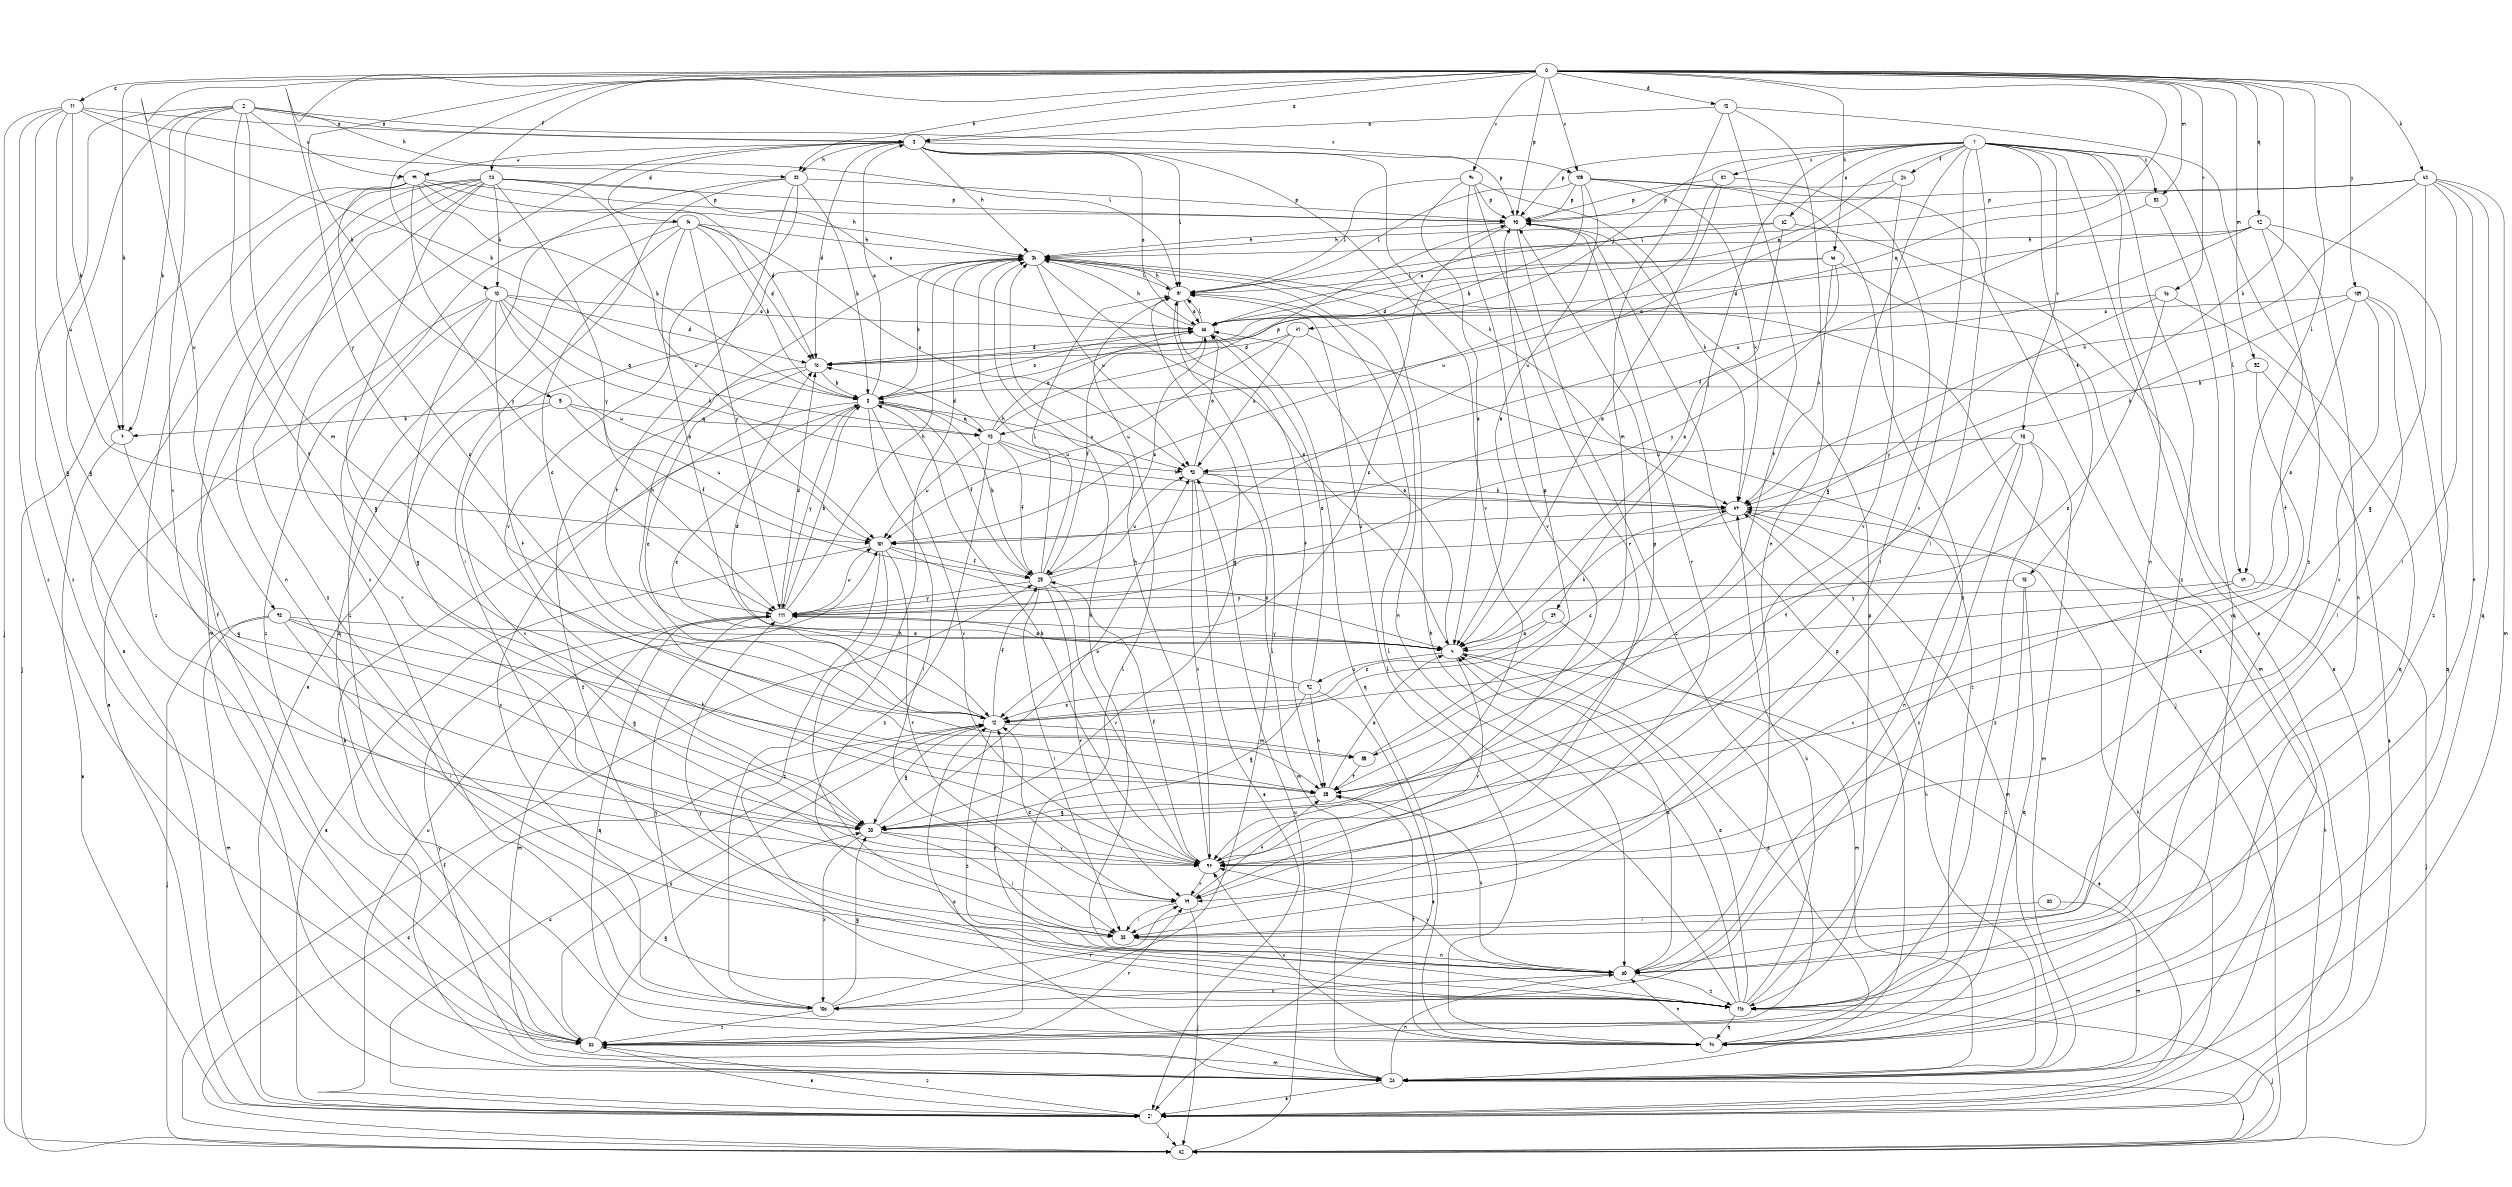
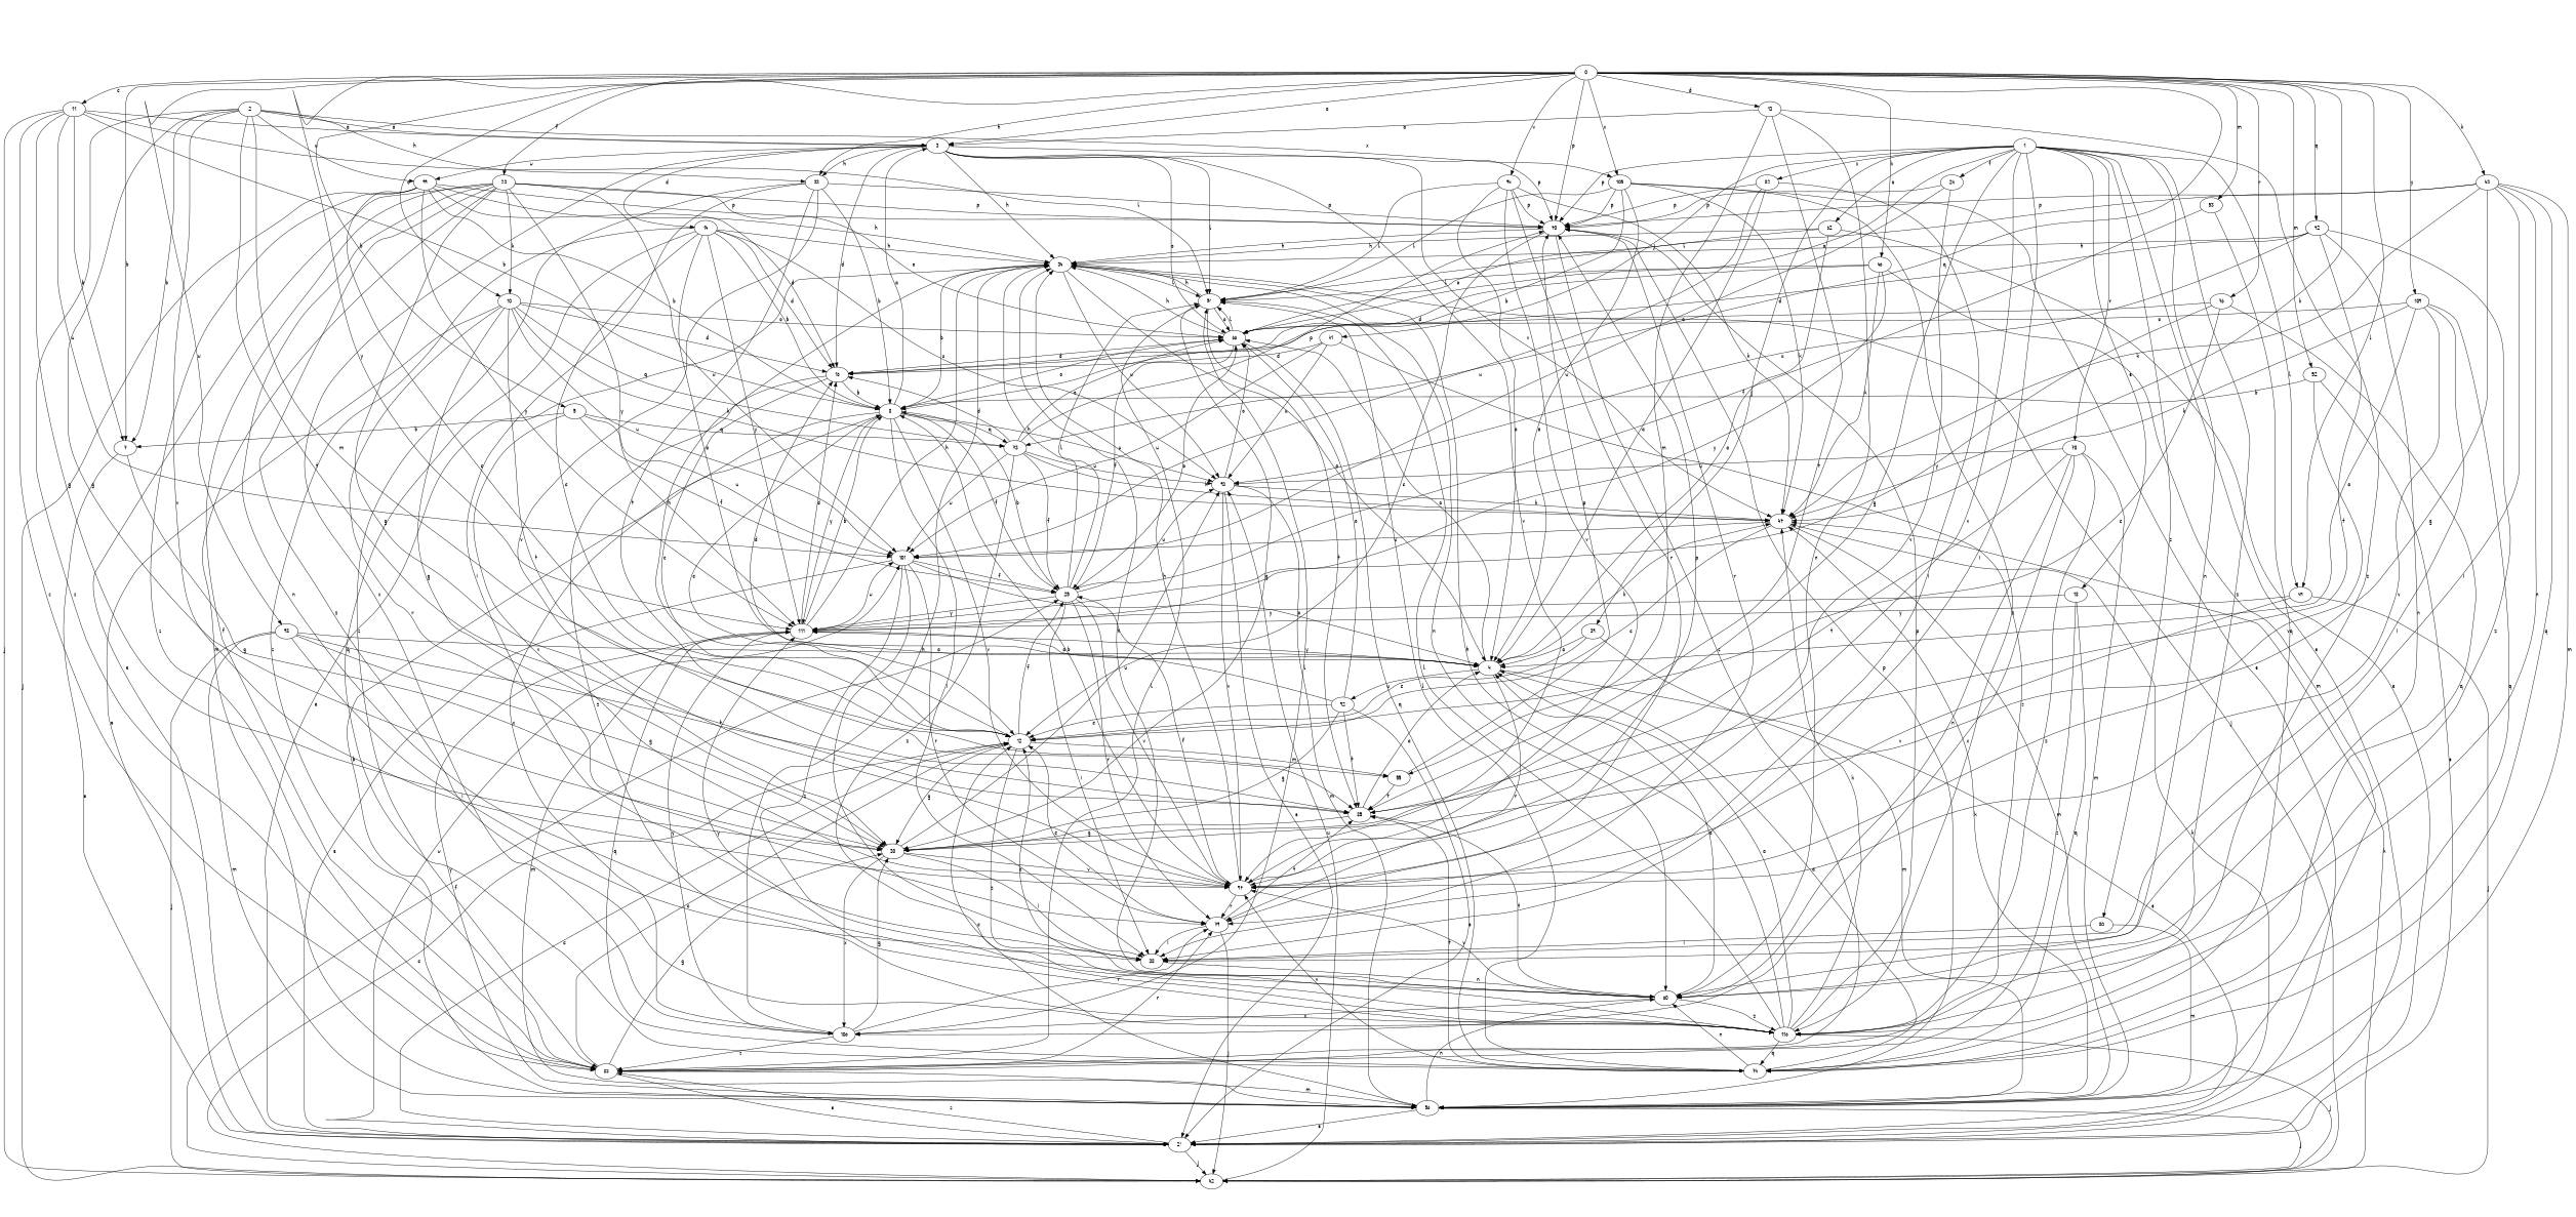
  strict digraph {
    fontname="Patrick Hand"
    node [fontname="Patrick Hand"]
    edge [fontname="Patrick Hand"]
    0
    3
    5
    7
    10
    11
    13
    23
    33
    43
    46
    47
    49
    52
    53
    70
    72
    73
    76
    94
    98
    105
    109
    111
    66
    97
    99
    14
    16
    34
    51
    106
    25
    101
    21
    30
    n37 [label=85]
    79
    83
    8
    42
    60
    116
    55
-   56 [label=26]
+   56
    38
    74
    12
    93
    4
    1
    18
    24
    39
    41
    62
    78
    80
    82
    2
    92
    0 -> 3 [label=a]
    0 -> 5 [label=b]
    0 -> 7 [label=b]
    0 -> 10 [label=c]
    0 -> 11 [label=c]
    0 -> 13 [label=d]
    0 -> 23 [label=f]
    0 -> 33 [label=h]
    0 -> 43 [label=k]
    0 -> 46 [label=k]
    0 -> 47 [label=k]
    0 -> 49 [label=l]
    0 -> 52 [label=m]
    0 -> 53 [label=m]
    0 -> 70 [label=p]
    0 -> 72 [label=q]
    0 -> 73 [label=q]
    0 -> 76 [label=r]
    0 -> 94 [label=v]
    0 -> 98 [label=w]
    0 -> 105 [label=x]
    0 -> 109 [label=y]
    0 -> 111 [label=y]
    3 -> 33 [label=h]
-   3 -> 47 [label=k]
+   3 -> 47 [label=v]
    3 -> 70 [label=p]
    3 -> 66 [label=o]
    3 -> 97 [label=v]
    3 -> 99 [label=w]
    3 -> 14 [label=d]
    3 -> 16 [label=d]
    3 -> 34 [label=h]
    3 -> 51 [label=l]
    3 -> 106 [label=x]
    5 -> 7 [label=b]
    5 -> 73 [label=q]
    5 -> 97 [label=v]
    5 -> 25 [label=f]
    5 -> 101 [label=w]
    7 -> 21 [label=e]
    7 -> 30 [label=g]
    10 -> 47 [label=k]
    10 -> 73 [label=q]
    10 -> 66 [label=o]
    10 -> 16 [label=d]
    10 -> 101 [label=w]
    10 -> 21 [label=e]
    10 -> 30 [label=g]
    10 -> n37 [label=t]
    10 -> 79 [label=r]
    11 -> 3 [label=a]
    11 -> 7 [label=b]
    11 -> 51 [label=l]
    11 -> 101 [label=w]
    11 -> 30 [label=g]
    11 -> 83 [label=s]
    11 -> 8 [label=b]
    11 -> 42 [label=j]
    13 -> 3 [label=a]
    13 -> n37 [label=t]
    13 -> 60 [label=n]
    13 -> 116 [label=z]
    13 -> 55 [label=m]
    23 -> 10 [label=k]
    23 -> 70 [label=p]
    23 -> 111 [label=y]
    23 -> 66 [label=o]
    23 -> 101 [label=w]
    23 -> 21 [label=e]
    23 -> 30 [label=g]
    23 -> 83 [label=f]
    23 -> 60 [label=n]
    23 -> 116 [label=z]
    23 -> 56 [label=m]
    33 -> 70 [label=p]
    33 -> 97 [label=v]
    33 -> n37 [label=t]
    33 -> 83 [label=s]
    33 -> 8 [label=b]
    33 -> 38 [label=i]
    43 -> 47 [label=k]
    43 -> 70 [label=p]
    43 -> 51 [label=l]
    43 -> 30 [label=g]
    43 -> 60 [label=n]
    43 -> 56 [label=m]
    43 -> 38 [label=i]
    43 -> 74 [label=q]
    46 -> 47 [label=k]
    46 -> 111 [label=y]
    46 -> 16 [label=d]
    46 -> 51 [label=l]
    46 -> 56 [label=m]
    47 -> 101 [label=w]
    47 -> 56 [label=m]
    47 -> 12 [label=c]
    49 -> 111 [label=y]
    49 -> 97 [label=v]
    49 -> 42 [label=j]
    52 -> 97 [label=v]
    52 -> 21 [label=e]
    52 -> 8 [label=b]
    53 -> 25 [label=f]
    53 -> 74 [label=q]
    70 -> 34 [label=h]
    70 -> 79 [label=r]
    70 -> 83 [label=s]
    70 -> 12 [label=c]
    72 -> 16 [label=d]
    72 -> 34 [label=h]
    72 -> n37 [label=t]
    72 -> 60 [label=n]
    72 -> 116 [label=z]
    72 -> 93 [label=u]
    73 -> 47 [label=k]
    73 -> 70 [label=p]
    73 -> 66 [label=o]
    73 -> 16 [label=d]
    73 -> 25 [label=f]
    73 -> 101 [label=w]
    73 -> 116 [label=z]
    73 -> 93 [label=u]
    76 -> 111 [label=y]
    76 -> 66 [label=o]
    76 -> 74 [label=q]
    76 -> 12 [label=c]
    94 -> 47 [label=k]
    94 -> 70 [label=p]
    94 -> 97 [label=v]
    94 -> 51 [label=l]
    94 -> 79 [label=r]
    94 -> 4 [label=a]
    98 -> 30 [label=g]
    98 -> n37 [label=t]
    98 -> 42 [label=j]
    98 -> 56 [label=m]
    98 -> 38 [label=i]
    98 -> 4 [label=a]
    105 -> 47 [label=k]
    105 -> 70 [label=p]
    105 -> 51 [label=l]
    105 -> 21 [label=e]
    105 -> 8 [label=b]
    105 -> 116 [label=z]
    105 -> 4 [label=a]
    109 -> 47 [label=k]
    109 -> 66 [label=o]
    109 -> 97 [label=v]
    109 -> 38 [label=i]
    109 -> 74 [label=q]
    109 -> 4 [label=a]
    111 -> 16 [label=d]
    111 -> 34 [label=h]
    111 -> 101 [label=w]
    111 -> 8 [label=b]
    111 -> 56 [label=m]
    111 -> 74 [label=q]
    111 -> 4 [label=a]
    66 -> 16 [label=d]
    66 -> 34 [label=h]
    66 -> 51 [label=l]
    66 -> 25 [label=f]
    66 -> 74 [label=q]
    97 -> 70 [label=p]
    97 -> 34 [label=h]
    97 -> 25 [label=f]
    97 -> 79 [label=r]
    97 -> 8 [label=b]
    99 -> 70 [label=p]
    99 -> 111 [label=y]
    99 -> 16 [label=d]
    99 -> 34 [label=h]
    99 -> 83 [label=s]
    99 -> 8 [label=b]
    99 -> 42 [label=j]
    99 -> 12 [label=c]
    14 -> 111 [label=y]
    14 -> 16 [label=d]
    14 -> 34 [label=h]
    14 -> 83 [label=s]
    14 -> 8 [label=b]
    14 -> 74 [label=q]
    14 -> 12 [label=c]
    14 -> 93 [label=u]
    14 -> 4 [label=a]
    16 -> 8 [label=b]
    16 -> 116 [label=z]
    16 -> 12 [label=c]
    34 -> 51 [label=l]
    34 -> 21 [label=e]
    34 -> 8 [label=b]
    34 -> 42 [label=j]
    34 -> 60 [label=n]
    34 -> 93 [label=u]
    34 -> 4 [label=a]
    51 -> 66 [label=o]
    51 -> 34 [label=h]
    51 -> 30 [label=g]
    51 -> n37 [label=t]
    106 -> 111 [label=y]
    106 -> 34 [label=h]
    106 -> 51 [label=l]
    106 -> 30 [label=g]
    106 -> 79 [label=r]
    106 -> 83 [label=s]
    25 -> 111 [label=y]
    25 -> 66 [label=o]
    25 -> 97 [label=v]
    25 -> 34 [label=h]
    25 -> 51 [label=l]
    25 -> 79 [label=r]
    25 -> 8 [label=b]
    25 -> 38 [label=i]
    25 -> 93 [label=u]
    101 -> 25 [label=f]
    101 -> 21 [label=e]
    101 -> 79 [label=r]
    101 -> 116 [label=z]
    101 -> 38 [label=i]
    101 -> 4 [label=a]
    21 -> 47 [label=k]
    21 -> 101 [label=w]
    21 -> 83 [label=s]
    21 -> 42 [label=j]
    21 -> 12 [label=c]
    30 -> 97 [label=v]
    30 -> 106 [label=x]
    30 -> 38 [label=i]
    30 -> 93 [label=u]
    n37 -> 30 [label=g]
    n37 -> 4 [label=a]
    79 -> n37 [label=t]
    79 -> 42 [label=j]
    79 -> 38 [label=i]
    79 -> 12 [label=c]
    83 -> 51 [label=l]
    83 -> 21 [label=e]
    83 -> 30 [label=g]
    83 -> 79 [label=r]
    83 -> 56 [label=m]
    83 -> 12 [label=c]
    8 -> 3 [label=a]
    8 -> 73 [label=q]
    8 -> 111 [label=y]
    8 -> 66 [label=o]
    8 -> 97 [label=v]
    8 -> 106 [label=x]
    8 -> 25 [label=f]
    8 -> 38 [label=i]
    8 -> 12 [label=c]
    8 -> 93 [label=u]
    42 -> 47 [label=k]
    42 -> 25 [label=f]
    42 -> 12 [label=c]
    42 -> 93 [label=u]
    60 -> 97 [label=v]
    60 -> 34 [label=h]
    60 -> 106 [label=x]
    60 -> n37 [label=t]
    60 -> 116 [label=z]
    60 -> 12 [label=c]
    60 -> 4 [label=a]
    116 -> 47 [label=k]
    116 -> 70 [label=p]
    116 -> 111 [label=y]
    116 -> 34 [label=h]
    116 -> 51 [label=l]
    116 -> 42 [label=j]
    116 -> 74 [label=q]
    116 -> 4 [label=a]
    55 -> 70 [label=p]
    55 -> n37 [label=t]
    56 -> 47 [label=k]
    56 -> 70 [label=p]
    56 -> 111 [label=y]
    56 -> 21 [label=e]
    56 -> 8 [label=b]
    56 -> 42 [label=j]
    56 -> 60 [label=n]
    56 -> 12 [label=c]
    38 -> 60 [label=n]
    74 -> 97 [label=v]
    74 -> 51 [label=l]
    74 -> n37 [label=t]
    74 -> 60 [label=n]
    74 -> 4 [label=a]
    12 -> 34 [label=h]
    12 -> 25 [label=f]
    12 -> 30 [label=g]
    12 -> 116 [label=z]
    12 -> 55 [label=m]
    93 -> 47 [label=k]
    93 -> 66 [label=o]
    93 -> 97 [label=v]
    93 -> 21 [label=e]
    93 -> 56 [label=m]
    4 -> 47 [label=k]
    4 -> 111 [label=y]
    4 -> 66 [label=o]
    4 -> 21 [label=e]
    4 -> 79 [label=r]
    4 -> 92 [label=u]
    1 -> 49 [label=l]
    1 -> 70 [label=p]
    1 -> 66 [label=o]
    1 -> 97 [label=v]
    1 -> 21 [label=e]
    1 -> 30 [label=g]
    1 -> 60 [label=n]
    1 -> 116 [label=z]
    1 -> 38 [label=i]
    1 -> 18 [label=e]
    1 -> 24 [label=f]
    1 -> 39 [label=j]
    1 -> 41 [label=j]
    1 -> 62 [label=o]
    1 -> 78 [label=r]
-   1 -> 53 [label=s]
+   1 -> 80 [label=s]
    1 -> 82 [label=s]
    18 -> 111 [label=y]
    18 -> 83 [label=s]
    18 -> 74 [label=q]
    24 -> 70 [label=p]
    24 -> 97 [label=v]
    24 -> 101 [label=w]
    39 -> 56 [label=m]
    39 -> 12 [label=c]
    39 -> 4 [label=a]
    41 -> 16 [label=d]
    41 -> 101 [label=w]
    41 -> 83 [label=s]
    41 -> 93 [label=u]
    62 -> 66 [label=o]
    62 -> 34 [label=h]
    62 -> 21 [label=e]
    62 -> 4 [label=a]
    78 -> 106 [label=x]
    78 -> n37 [label=t]
    78 -> 60 [label=n]
    78 -> 116 [label=z]
    78 -> 56 [label=m]
    78 -> 93 [label=u]
    80 -> 56 [label=m]
    80 -> 38 [label=i]
    82 -> 70 [label=p]
    82 -> 101 [label=w]
    82 -> 38 [label=i]
    82 -> 4 [label=a]
    2 -> 3 [label=a]
    2 -> 7 [label=b]
    2 -> 33 [label=h]
    2 -> 105 [label=x]
    2 -> 97 [label=v]
    2 -> 99 [label=w]
    2 -> 30 [label=g]
    2 -> n37 [label=t]
    2 -> 83 [label=s]
    2 -> 55 [label=m]
    92 -> 66 [label=o]
    92 -> 16 [label=d]
    92 -> 21 [label=e]
    92 -> 30 [label=g]
-   92 -> n37 [label=h]
+   92 -> n37 [label=t]
    92 -> 12 [label=c]
  }
